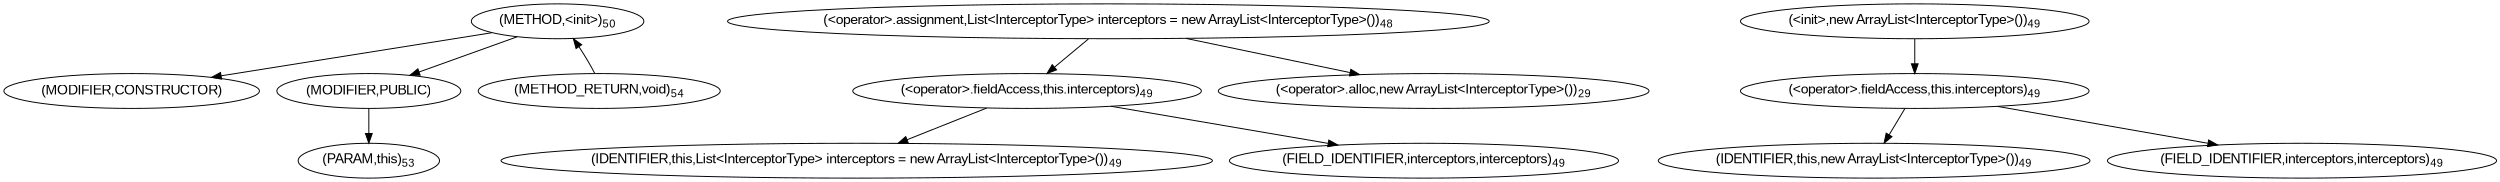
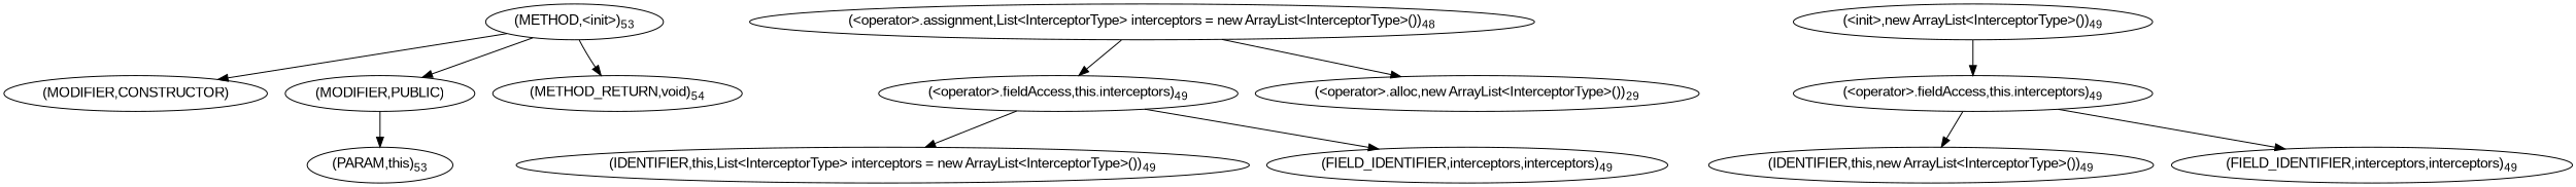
  digraph {
    fontname="Liberation Sans"
    node [fontname="Liberation Sans"]
    edge [fontname="Liberation Sans"]
-   n1 [label=<(METHOD,&lt;init&gt;)<SUB>50</SUB>>]
+   n1 [label=<(METHOD,&lt;init&gt;)<SUB>53</SUB>>]
    n2 [label=<(MODIFIER,CONSTRUCTOR)>]
    n3 [label=<(MODIFIER,PUBLIC)>]
    n4 [label=<(METHOD_RETURN,void)<SUB>54</SUB>>]
    n5 [label=<(PARAM,this)<SUB>53</SUB>>]
    n6 [label=<(&lt;operator&gt;.assignment,List&lt;InterceptorType&gt; interceptors = new ArrayList&lt;InterceptorType&gt;())<SUB>48</SUB>>]
    n7 [label=<(&lt;operator&gt;.fieldAccess,this.interceptors)<SUB>49</SUB>>]
    n8 [label=<(&lt;operator&gt;.alloc,new ArrayList&lt;InterceptorType&gt;())<SUB>29</SUB>>]
    n9 [label=<(&lt;init&gt;,new ArrayList&lt;InterceptorType&gt;())<SUB>49</SUB>>]
    n10 [label=<(&lt;operator&gt;.fieldAccess,this.interceptors)<SUB>49</SUB>>]
    n11 [label=<(IDENTIFIER,this,List&lt;InterceptorType&gt; interceptors = new ArrayList&lt;InterceptorType&gt;())<SUB>49</SUB>>]
    n12 [label=<(FIELD_IDENTIFIER,interceptors,interceptors)<SUB>49</SUB>>]
    n13 [label=<(IDENTIFIER,this,new ArrayList&lt;InterceptorType&gt;())<SUB>49</SUB>>]
    n14 [label=<(FIELD_IDENTIFIER,interceptors,interceptors)<SUB>49</SUB>>]
    n1 -> n2
    n1 -> n3
-   n4 -> n1
+   n1 -> n4
    n3 -> n5
    n6 -> n7
    n6 -> n8
    n7 -> n11
    n7 -> n12
    n9 -> n10
    n10 -> n13
    n10 -> n14
  }
